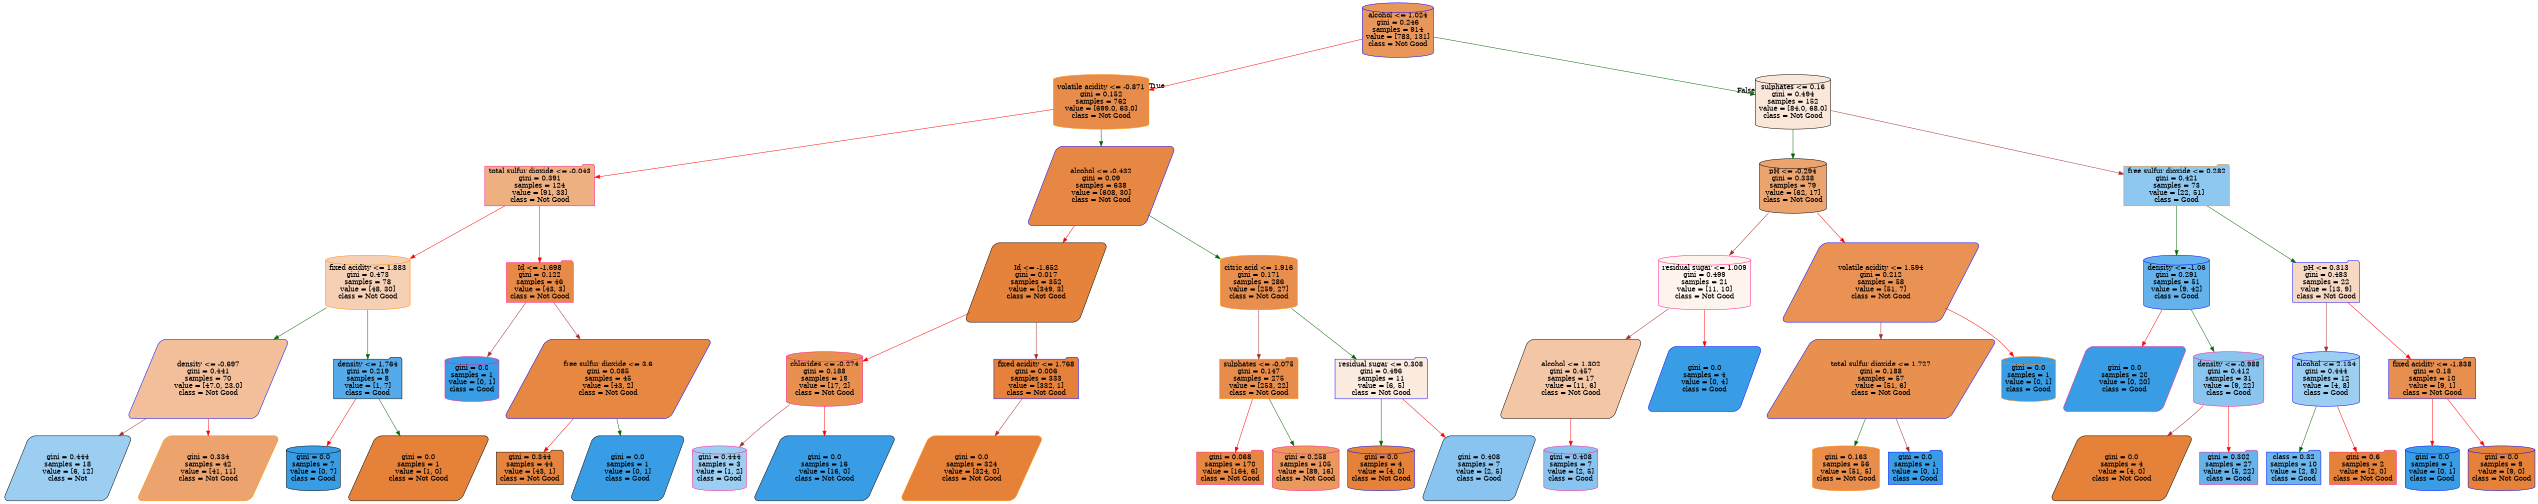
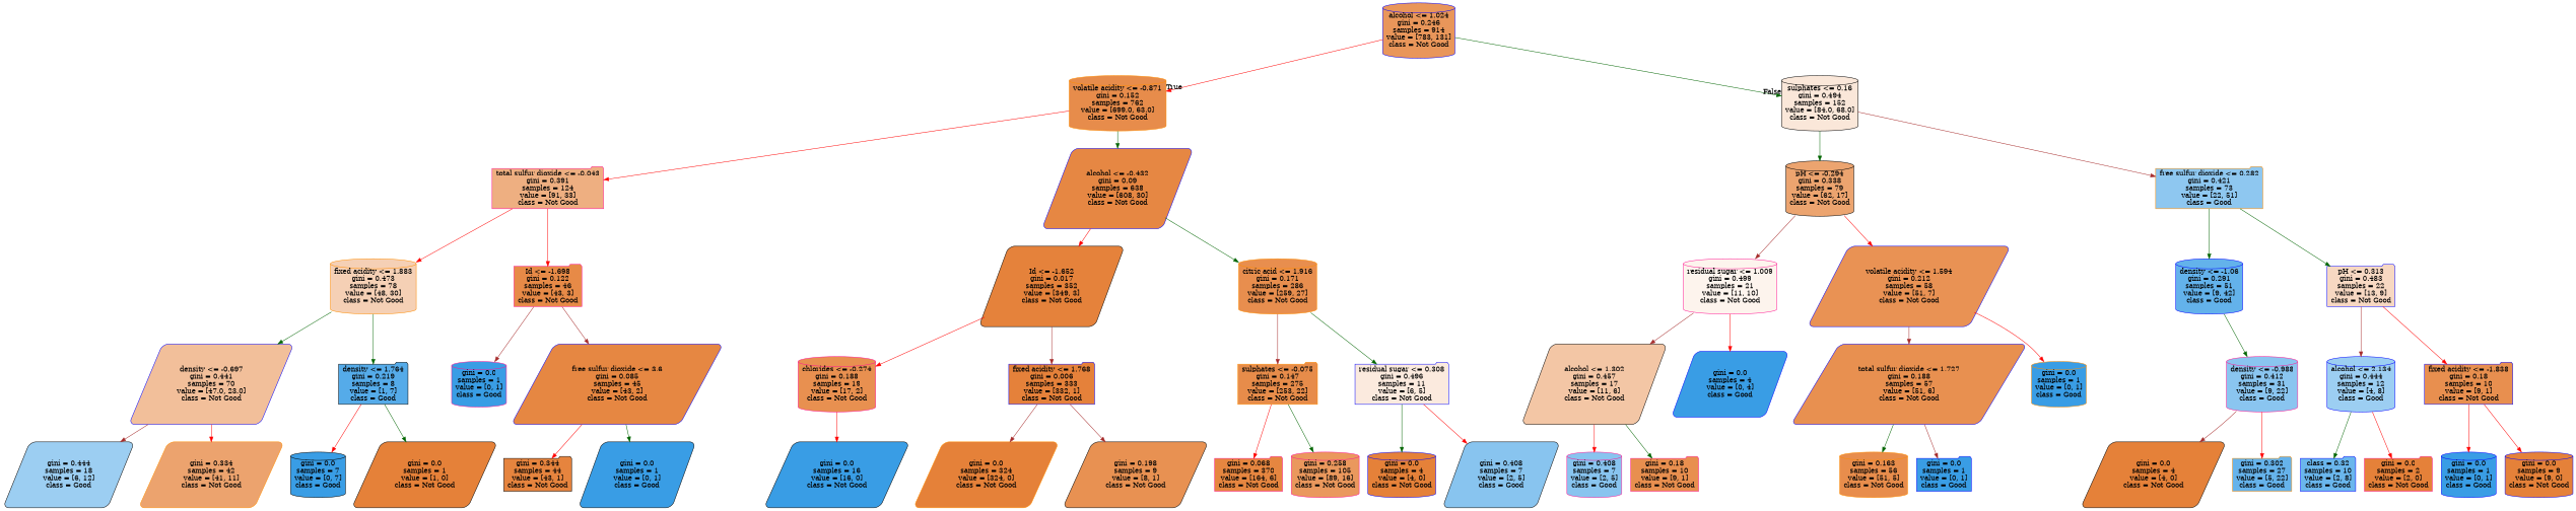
  digraph {
    fontname="DejaVu Serif"
    node [color=blue fillcolor="#399de5" fontname="DejaVu Serif" shape=cylinder style="filled, rounded"]
    edge [color=red fontname="DejaVu Serif"]
    n1 [fillcolor="#e9965a" label="alcohol <= 1.024\ngini = 0.246\nsamples = 914\nvalue = [783, 131]\nclass = Not Good"]
    n2 [color=darkorange fillcolor="#e78c4b" label="volatile acidity <= -0.871\ngini = 0.152\nsamples = 762\nvalue = [699.0, 63.0]\nclass = Not Good"]
    n3 [color=black fillcolor="#fae7d9" label="sulphates <= 0.16\ngini = 0.494\nsamples = 152\nvalue = [84.0, 68.0]\nclass = Not Good"]
    n4 [color=deeppink fillcolor="#eeaf81" label="total sulfur dioxide <= -0.043\ngini = 0.391\nsamples = 124\nvalue = [91, 33]\nclass = Not Good" shape=folder]
    n5 [fillcolor="#e68743" label="alcohol <= -0.432\ngini = 0.09\nsamples = 638\nvalue = [608, 30]\nclass = Not Good" shape=parallelogram]
    n6 [color=black fillcolor="#eca46f" label="pH <= -0.294\ngini = 0.338\nsamples = 79\nvalue = [62, 17]\nclass = Not Good"]
    n7 [color=darkorange fillcolor="#8ec7f0" label="free sulfur dioxide <= 0.282\ngini = 0.421\nsamples = 73\nvalue = [22, 51]\nclass = Good" shape=folder]
    n8 [color=darkorange fillcolor="#f5d0b5" label="fixed acidity <= 1.883\ngini = 0.473\nsamples = 78\nvalue = [48, 30]\nclass = Not Good"]
    n9 [color=deeppink fillcolor="#e78a47" label="Id <= -1.698\ngini = 0.122\nsamples = 46\nvalue = [43, 3]\nclass = Not Good" shape=folder]
    n10 [color=black fillcolor="#e5823b" label="Id <= -1.652\ngini = 0.017\nsamples = 352\nvalue = [349, 3]\nclass = Not Good" shape=parallelogram]
    n11 [color=darkorange fillcolor="#e88e4e" label="citric acid <= 1.916\ngini = 0.171\nsamples = 286\nvalue = [259, 27]\nclass = Not Good"]
    n12 [fillcolor="#f2bf9a" label="density <= -0.697\ngini = 0.441\nsamples = 70\nvalue = [47.0, 23.0]\nclass = Not Good" shape=parallelogram]
    n13 [color=black fillcolor="#55abe9" label="density <= 1.764\ngini = 0.219\nsamples = 8\nvalue = [1, 7]\nclass = Good" shape=folder]
    n14 [color=deeppink label="gini = 0.0\nsamples = 1\nvalue = [0, 1]\nclass = Good"]
    n15 [fillcolor="#e68742" label="free sulfur dioxide <= 3.6\ngini = 0.085\nsamples = 45\nvalue = [43, 2]\nclass = Not Good" shape=parallelogram]
-   n16 [color=black fillcolor="#9ccef2" label="gini = 0.444\nsamples = 18\nvalue = [6, 12]\nclass = Not" shape=parallelogram]
+   n16 [color=black fillcolor="#9ccef2" label="gini = 0.444\nsamples = 18\nvalue = [6, 12]\nclass = Good" shape=parallelogram]
    n17 [color=darkorange fillcolor="#eca36e" label="gini = 0.334\nsamples = 42\nvalue = [41, 11]\nclass = Not Good" shape=parallelogram]
    n18 [color=black label="gini = 0.0\nsamples = 7\nvalue = [0, 7]\nclass = Good"]
    n19 [color=black fillcolor="#e58139" label="gini = 0.0\nsamples = 1\nvalue = [1, 0]\nclass = Not Good" shape=parallelogram]
    n20 [color=black fillcolor="#e6843e" label="gini = 0.344\nsamples = 44\nvalue = [43, 1]\nclass = Not Good" shape=folder]
    n21 [color=black label="gini = 0.0\nsamples = 1\nvalue = [0, 1]\nclass = Good" shape=parallelogram]
    n22 [color=deeppink fillcolor="#e89050" label="chlorides <= -0.274\ngini = 0.188\nsamples = 19\nvalue = [17, 2]\nclass = Not Good"]
    n23 [fillcolor="#e5813a" label="fixed acidity <= 1.768\ngini = 0.006\nsamples = 333\nvalue = [332, 1]\nclass = Not Good" shape=folder]
    n24 [color=darkorange fillcolor="#e78c4a" label="sulphates <= -0.075\ngini = 0.147\nsamples = 275\nvalue = [253, 22]\nclass = Not Good" shape=folder]
    n25 [fillcolor="#fbeade" label="residual sugar <= 0.308\ngini = 0.496\nsamples = 11\nvalue = [6, 5]\nclass = Not Good" shape=folder]
-   n26 [color=deeppink fillcolor="#9ccef2" label="gini = 0.444\nsamples = 3\nvalue = [1, 2]\nclass = Good"]
    n27 [color=black label="gini = 0.0\nsamples = 16\nvalue = [16, 0]\nclass = Not Good" shape=parallelogram]
    n28 [color=darkorange fillcolor="#e58139" label="gini = 0.0\nsamples = 324\nvalue = [324, 0]\nclass = Not Good" shape=parallelogram]
-   n30 [color=deeppink fillcolor="#e68640" label="gini = 0.068\nsamples = 170\nvalue = [164, 6]\nclass = Not Good" shape=folder]
+   n29 [color=black fillcolor="#e89152" label="gini = 0.198\nsamples = 9\nvalue = [8, 1]\nclass = Not Good" shape=parallelogram]
+   n30 [color=deeppink fillcolor="#e68640" label="gini = 0.068\nsamples = 370\nvalue = [164, 6]\nclass = Not Good" shape=folder]
    n31 [color=deeppink fillcolor="#ea985d" label="gini = 0.258\nsamples = 105\nvalue = [89, 16]\nclass = Not Good"]
    n32 [fillcolor="#e58139" label="gini = 0.0\nsamples = 4\nvalue = [4, 0]\nclass = Not Good"]
    n33 [color=black fillcolor="#88c4ef" label="gini = 0.408\nsamples = 7\nvalue = [2, 5]\nclass = Good" shape=parallelogram]
    n34 [color=deeppink fillcolor="#fdf4ed" label="residual sugar <= 1.009\ngini = 0.499\nsamples = 21\nvalue = [11, 10]\nclass = Not Good"]
    n35 [fillcolor="#e99254" label="volatile acidity <= 1.594\ngini = 0.212\nsamples = 58\nvalue = [51, 7]\nclass = Not Good" shape=parallelogram]
    n36 [fillcolor="#63b2eb" label="density <= -1.06\ngini = 0.291\nsamples = 51\nvalue = [9, 42]\nclass = Good"]
    n37 [fillcolor="#f7d8c2" label="pH <= 0.313\ngini = 0.483\nsamples = 22\nvalue = [13, 9]\nclass = Not Good" shape=folder]
    n38 [color=black fillcolor="#f3c6a5" label="alcohol <= 1.302\ngini = 0.457\nsamples = 17\nvalue = [11, 6]\nclass = Not Good" shape=parallelogram]
    n39 [label="gini = 0.0\nsamples = 4\nvalue = [0, 4]\nclass = Good" shape=parallelogram]
    n40 [fillcolor="#e89050" label="total sulfur dioxide <= 1.727\ngini = 0.188\nsamples = 57\nvalue = [51, 6]\nclass = Not Good" shape=parallelogram]
    n41 [color=darkorange label="gini = 0.0\nsamples = 1\nvalue = [0, 1]\nclass = Good"]
    n42 [color=deeppink fillcolor="#88c4ef" label="gini = 0.408\nsamples = 7\nvalue = [2, 5]\nclass = Good"]
+   n43 [color=deeppink fillcolor="#e88f4f" label="gini = 0.18\nsamples = 10\nvalue = [9, 1]\nclass = Not Good" shape=folder]
    n44 [color=darkorange fillcolor="#e88d4c" label="gini = 0.163\nsamples = 56\nvalue = [51, 5]\nclass = Not Good"]
    n45 [label="gini = 0.0\nsamples = 1\nvalue = [0, 1]\nclass = Good" shape=folder]
-   n46 [color=deeppink label="gini = 0.0\nsamples = 20\nvalue = [0, 20]\nclass = Good" shape=parallelogram]
    n47 [color=deeppink fillcolor="#8ac5f0" label="density <= -0.988\ngini = 0.412\nsamples = 31\nvalue = [9, 22]\nclass = Good"]
    n48 [fillcolor="#9ccef2" label="alcohol <= 2.134\ngini = 0.444\nsamples = 12\nvalue = [4, 8]\nclass = Good"]
    n49 [fillcolor="#e88f4f" label="fixed acidity <= -1.838\ngini = 0.18\nsamples = 10\nvalue = [9, 1]\nclass = Not Good" shape=folder]
    n50 [color=black fillcolor="#e58139" label="gini = 0.0\nsamples = 4\nvalue = [4, 0]\nclass = Not Good" shape=parallelogram]
-   n51 [color=deeppink fillcolor="#66b3eb" label="gini = 0.302\nsamples = 27\nvalue = [5, 22]\nclass = Good" shape=folder]
+   n51 [color=darkorange fillcolor="#66b3eb" label="gini = 0.302\nsamples = 27\nvalue = [5, 22]\nclass = Good" shape=folder]
    n52 [fillcolor="#6ab6ec" label="class = 0.32\nsamples = 10\nvalue = [2, 8]\nclass = Good" shape=folder]
-   n53 [color=deeppink fillcolor="#e58139" label="gini = 0.6\nsamples = 2\nvalue = [2, 0]\nclass = Not Good" shape=folder]
+   n53 [color=deeppink fillcolor="#e58139" label="gini = 0.0\nsamples = 2\nvalue = [2, 0]\nclass = Not Good" shape=folder]
    n54 [label="gini = 0.0\nsamples = 1\nvalue = [0, 1]\nclass = Good"]
    n55 [fillcolor="#e58139" label="gini = 0.0\nsamples = 9\nvalue = [9, 0]\nclass = Not Good"]
    n1 -> n2 [headlabel=True labelangle=45 labeldistance=2.5]
    n1 -> n3 [color=darkgreen headlabel=False labelangle=-45 labeldistance=2.5]
    n2 -> n4
    n2 -> n5 [color=darkgreen]
    n3 -> n6 [color=darkgreen]
    n3 -> n7 [color=brown]
    n4 -> n8
    n4 -> n9
    n5 -> n10
    n5 -> n11 [color=darkgreen]
    n6 -> n34 [color=brown]
    n6 -> n35
    n7 -> n36 [color=darkgreen]
    n7 -> n37 [color=darkgreen]
    n8 -> n12 [color=darkgreen]
    n8 -> n13 [color=darkgreen]
    n9 -> n14 [color=brown]
    n9 -> n15 [color=brown]
    n10 -> n22
    n10 -> n23 [color=brown]
    n11 -> n24 [color=brown]
    n11 -> n25 [color=darkgreen]
    n12 -> n16 [color=brown]
    n12 -> n17
    n13 -> n18
    n13 -> n19 [color=darkgreen]
    n15 -> n20
    n15 -> n21 [color=darkgreen]
-   n22 -> n26 [color=brown]
    n22 -> n27
    n23 -> n28 [color=brown]
+   n23 -> n29 [color=brown]
    n24 -> n30
    n24 -> n31 [color=darkgreen]
    n25 -> n32 [color=darkgreen]
    n25 -> n33
    n34 -> n38 [color=brown]
    n34 -> n39
    n35 -> n40 [color=brown]
    n35 -> n41
-   n36 -> n46
    n36 -> n47 [color=darkgreen]
    n37 -> n48 [color=brown]
    n37 -> n49
    n38 -> n42
+   n38 -> n43 [color=darkgreen]
    n40 -> n44 [color=darkgreen]
    n40 -> n45 [color=brown]
    n47 -> n50 [color=brown]
    n47 -> n51
    n48 -> n52 [color=darkgreen]
    n48 -> n53
    n49 -> n54
    n49 -> n55
  }
